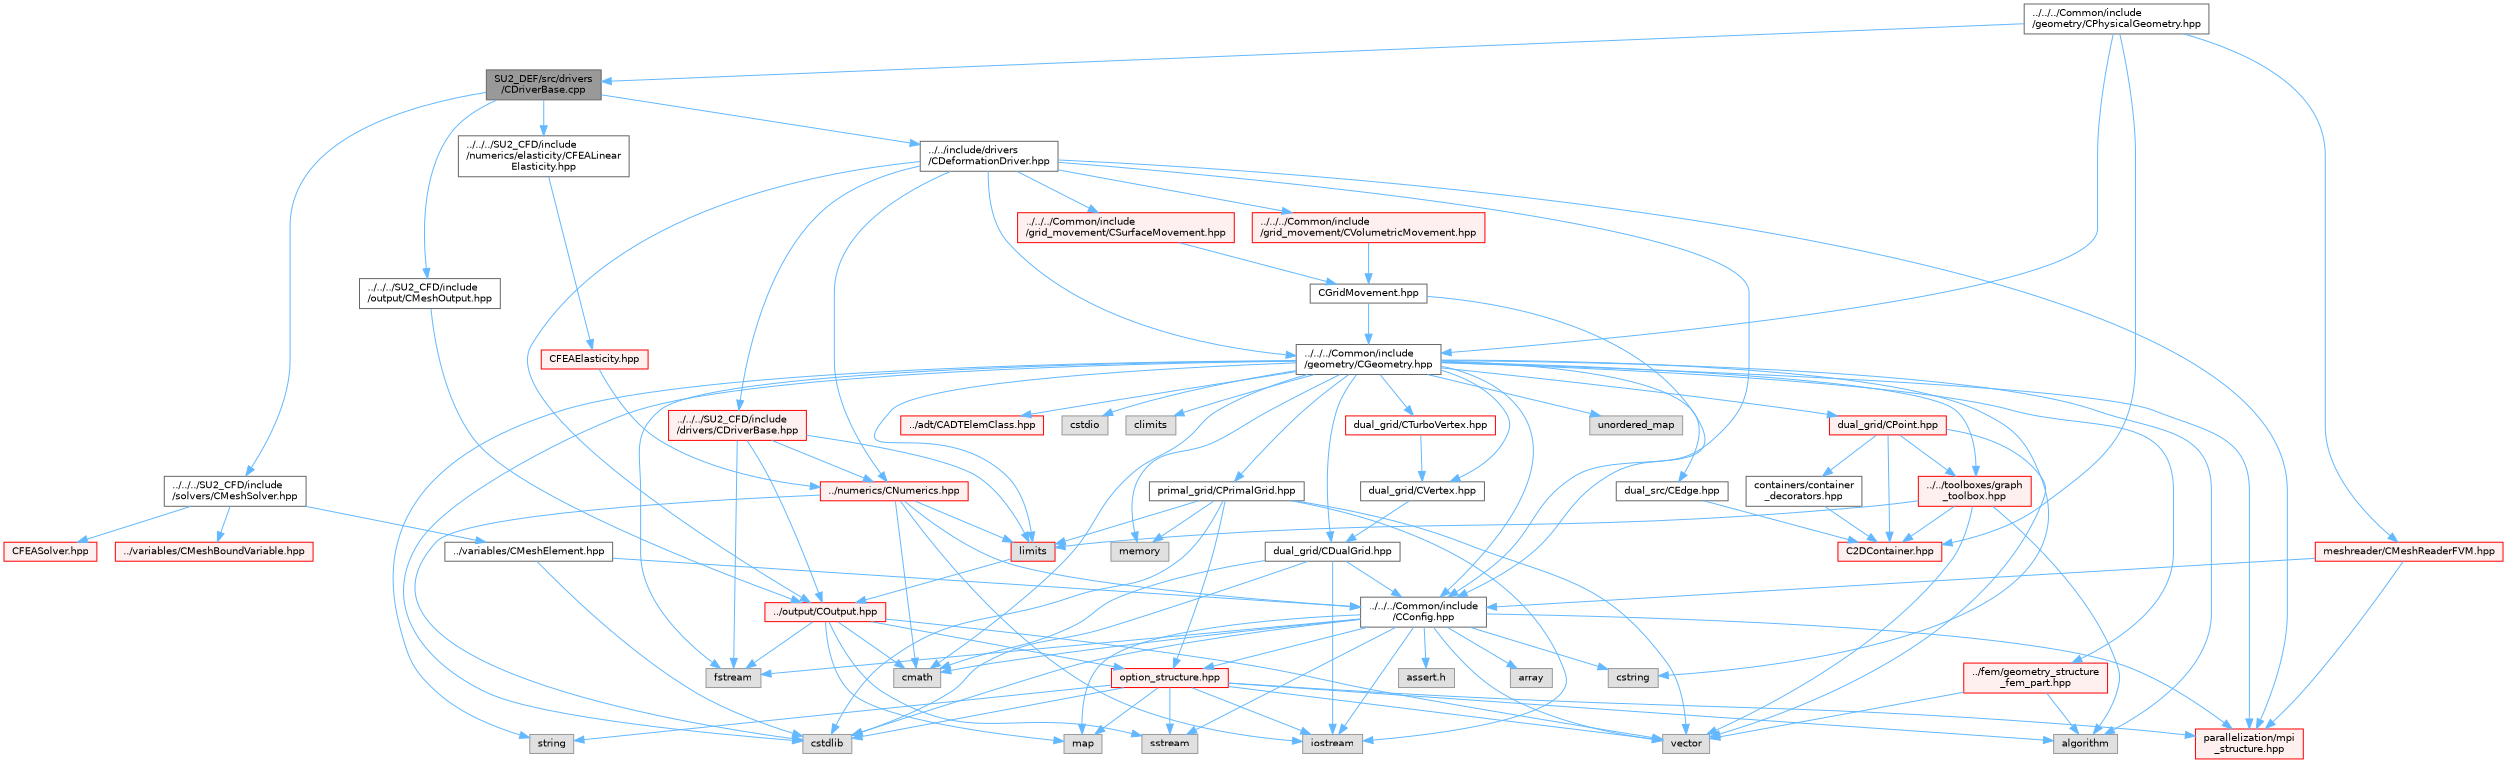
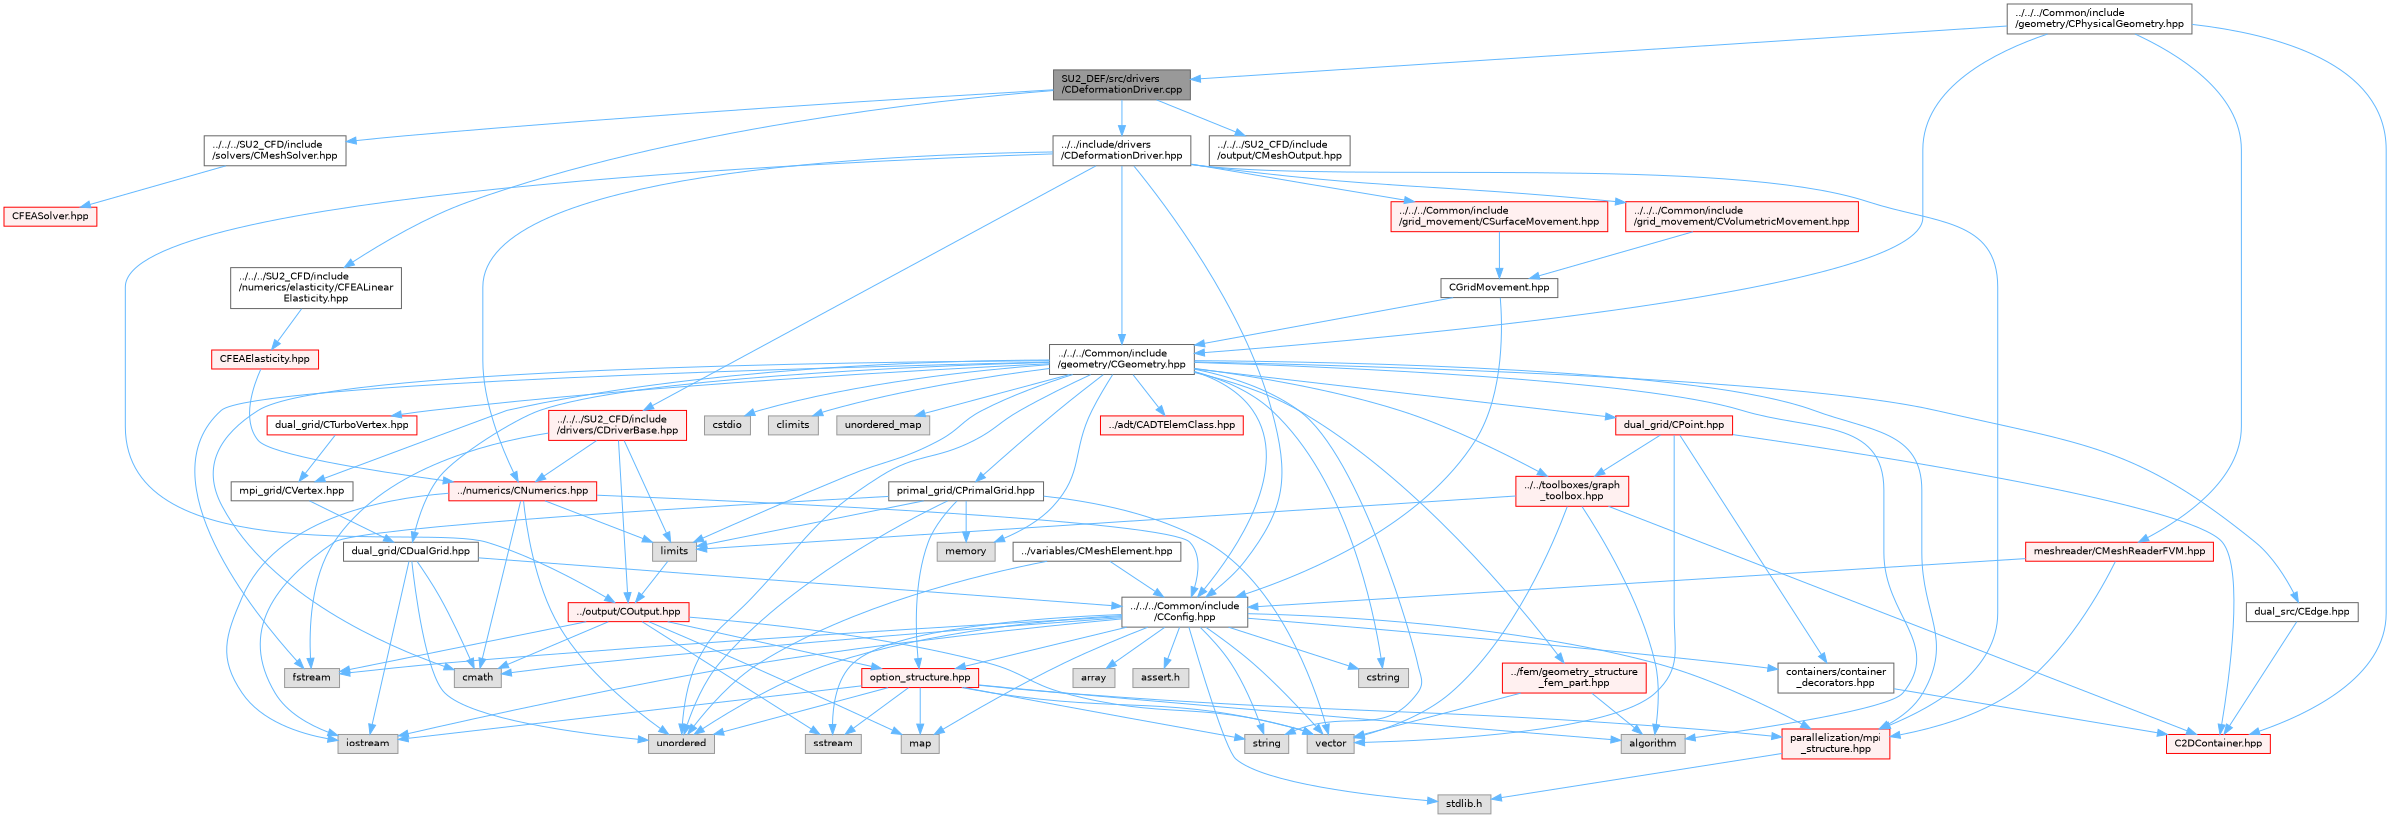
  digraph {
    node [color=grey60 fillcolor="#E0E0E0" fontname=Helvetica fontsize=10 shape=box style=filled]
    edge [color=steelblue1 fontname=Helvetica fontsize=10 labelfontname=Helvetica labelfontsize=10 style=solid]
-   n1 [color=gray40 fillcolor=grey60 fontcolor=black height=0.2 label="SU2_DEF/src/drivers\l/CDriverBase.cpp" width=0.4]
+   n1 [color=gray40 fillcolor=grey60 fontcolor=black height=0.2 label="SU2_DEF/src/drivers\l/CDeformationDriver.cpp" width=0.4]
    n2 [color=grey40 fillcolor=white height=0.2 label="../../include/drivers\l/CDeformationDriver.hpp" width=0.4]
    n3 [color=grey40 fillcolor=white height=0.2 label="../../../SU2_CFD/include\l/numerics/elasticity/CFEALinear\lElasticity.hpp" width=0.4]
    n4 [color=grey40 fillcolor=white height=0.2 label="../../../SU2_CFD/include\l/output/CMeshOutput.hpp" width=0.4]
    n5 [color=grey40 fillcolor=white height=0.2 label="../../../SU2_CFD/include\l/solvers/CMeshSolver.hpp" width=0.4]
    n6 [color=grey40 fillcolor=white height=0.2 label="../../../Common/include\l/CConfig.hpp" width=0.4]
    n7 [color=red fillcolor="#FFF0F0" height=0.2 label="parallelization/mpi\l_structure.hpp" width=0.4]
    n8 [color=grey40 fillcolor=white height=0.2 label="../../../Common/include\l/geometry/CGeometry.hpp" width=0.4]
    n9 [color=red fillcolor="#FFF0F0" height=0.2 label="../../../Common/include\l/grid_movement/CSurfaceMovement.hpp" width=0.4]
    n10 [color=red fillcolor="#FFF0F0" height=0.2 label="../../../Common/include\l/grid_movement/CVolumetricMovement.hpp" width=0.4]
    n11 [color=red fillcolor="#FFF0F0" height=0.2 label="../../../SU2_CFD/include\l/drivers/CDriverBase.hpp" width=0.4]
    n12 [color=red fillcolor="#FFF0F0" height=0.2 label="../numerics/CNumerics.hpp" width=0.4]
    n13 [color=red fillcolor="#FFF0F0" height=0.2 label="../output/COutput.hpp" width=0.4]
    n14 [color=grey40 fillcolor=white height=0.2 label="../../../Common/include\l/geometry/CPhysicalGeometry.hpp" width=0.4]
    n15 [color=red fillcolor="#FFF0F0" height=0.2 label="C2DContainer.hpp" width=0.4]
    n16 [color=red fillcolor="#FFF0F0" height=0.2 label="meshreader/CMeshReaderFVM.hpp" width=0.4]
    n17 [color=red fillcolor="#FFF0F0" height=0.2 label="CFEAElasticity.hpp" width=0.4]
    n18 [color=red fillcolor="#FFF0F0" height=0.2 label="CFEASolver.hpp" width=0.4]
-   n19 [color=red fillcolor="#FFF0F0" height=0.2 label="../variables/CMeshBoundVariable.hpp" width=0.4]
    n20 [color=grey40 fillcolor=white height=0.2 label="../variables/CMeshElement.hpp" width=0.4]
+   n21 [height=0.2 label="stdlib.h" width=0.4]
    n22 [height=0.2 label=iostream width=0.4]
-   n23 [height=0.2 label=cstdlib width=0.4]
+   n23 [height=0.2 label=unordered width=0.4]
    n24 [height=0.2 label=fstream width=0.4]
    n25 [height=0.2 label=sstream width=0.4]
    n26 [height=0.2 label=string width=0.4]
    n27 [height=0.2 label=cstring width=0.4]
    n28 [height=0.2 label=vector width=0.4]
    n29 [height=0.2 label=array width=0.4]
    n30 [height=0.2 label=cmath width=0.4]
    n31 [height=0.2 label=map width=0.4]
    n32 [height=0.2 label="assert.h" width=0.4]
    n33 [color=red fillcolor="#FFF0F0" height=0.2 label="option_structure.hpp" width=0.4]
    n34 [color=grey40 fillcolor=white height=0.2 label="containers/container\l_decorators.hpp" width=0.4]
    n35 [height=0.2 label=algorithm width=0.4]
-   n36 [color=red height=0.2 label=limits width=0.4]
+   n36 [height=0.2 label=limits width=0.4]
    n37 [height=0.2 label=cstdio width=0.4]
    n38 [height=0.2 label=climits width=0.4]
    n39 [height=0.2 label=memory width=0.4]
    n40 [height=0.2 label=unordered_map width=0.4]
    n41 [color=grey40 fillcolor=white height=0.2 label="primal_grid/CPrimalGrid.hpp" width=0.4]
    n42 [color=grey40 fillcolor=white height=0.2 label="dual_grid/CDualGrid.hpp" width=0.4]
    n43 [color=red fillcolor="#FFF0F0" height=0.2 label="dual_grid/CPoint.hpp" width=0.4]
    n44 [color=red fillcolor="#FFF0F0" height=0.2 label="../../toolboxes/graph\l_toolbox.hpp" width=0.4]
    n45 [color=grey40 fillcolor=white height=0.2 label="dual_src/CEdge.hpp" width=0.4]
-   n46 [color=grey40 fillcolor=white height=0.2 label="dual_grid/CVertex.hpp" width=0.4]
+   n46 [color=grey40 fillcolor=white height=0.2 label="mpi_grid/CVertex.hpp" width=0.4]
    n47 [color=red fillcolor=white height=0.2 label="dual_grid/CTurboVertex.hpp" width=0.4]
    n48 [color=red fillcolor="#FFF0F0" height=0.2 label="../fem/geometry_structure\l_fem_part.hpp" width=0.4]
    n49 [color=red fillcolor="#FFF0F0" height=0.2 label="../adt/CADTElemClass.hpp" width=0.4]
    n50 [color=grey40 fillcolor=white height=0.2 label="CGridMovement.hpp" width=0.4]
    n1 -> n2
    n1 -> n3
    n1 -> n4
    n1 -> n5
    n2 -> n6
    n2 -> n7
    n2 -> n8
    n2 -> n9
    n2 -> n10
    n2 -> n11
    n2 -> n12
    n2 -> n13
    n3 -> n17
-   n4 -> n13
    n5 -> n18
-   n5 -> n19
-   n5 -> n20
    n6 -> n7
+   n6 -> n21
    n6 -> n22
    n6 -> n23
    n6 -> n24
    n6 -> n25
+   n6 -> n26
    n6 -> n27
    n6 -> n28
    n6 -> n29
    n6 -> n30
    n6 -> n31
    n6 -> n32
    n6 -> n33
+   n6 -> n34
+   n7 -> n21
    n8 -> n6
    n8 -> n7
    n8 -> n23
    n8 -> n24
    n8 -> n26
    n8 -> n27
    n8 -> n30
    n8 -> n35
    n8 -> n36
    n8 -> n37
    n8 -> n38
    n8 -> n39
    n8 -> n40
    n8 -> n41
    n8 -> n42
    n8 -> n43
    n8 -> n44
    n8 -> n45
    n8 -> n46
    n8 -> n47
    n8 -> n48
    n8 -> n49
    n9 -> n50
    n10 -> n50
    n11 -> n12
    n11 -> n13
    n11 -> n24
    n11 -> n36
    n12 -> n6
    n12 -> n22
    n12 -> n23
    n12 -> n30
    n12 -> n36
    n13 -> n24
    n13 -> n25
    n13 -> n28
    n13 -> n30
    n13 -> n31
    n13 -> n33
    n14 -> n1
    n14 -> n8
    n14 -> n15
    n14 -> n16
    n16 -> n6
    n16 -> n7
    n17 -> n12
    n20 -> n6
    n20 -> n23
    n33 -> n7
    n33 -> n22
    n33 -> n23
    n33 -> n25
    n33 -> n26
    n33 -> n28
    n33 -> n31
    n33 -> n35
    n34 -> n15
    n36 -> n13
    n41 -> n22
    n41 -> n23
    n41 -> n28
    n41 -> n33
    n41 -> n36
    n41 -> n39
    n42 -> n6
    n42 -> n22
    n42 -> n23
    n42 -> n30
    n43 -> n15
    n43 -> n28
    n43 -> n34
    n43 -> n44
    n44 -> n15
    n44 -> n28
    n44 -> n35
    n44 -> n36
    n45 -> n15
    n46 -> n42
    n47 -> n46
    n48 -> n28
    n48 -> n35
    n50 -> n6
    n50 -> n8
  }
